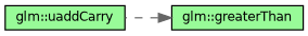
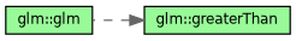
  digraph {
    rankdir=RL
    node [color=black fillcolor=palegreen fontname=Helvetica fontsize=10 shape=record style=filled]
    n1 [fontcolor=black height=0.2 label="glm::greaterThan" width=0.4]
-   n2 [height=0.2 label="glm::uaddCarry" width=0.4]
+   n2 [height=0.2 label="glm::glm" width=0.4]
    n1 -> n2 [color=gray40 dir=back fontname=Helvetica fontsize=10 labelfontname=Helvetica labelfontsize=10 style=dashed]
  }
